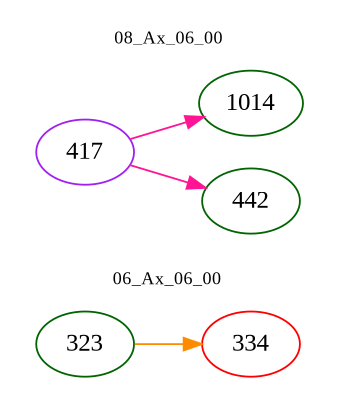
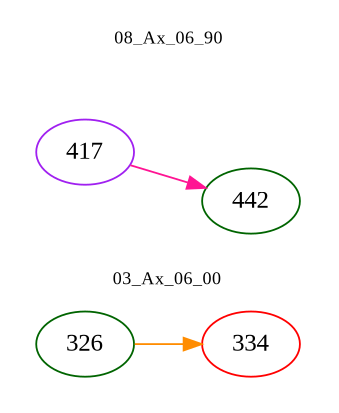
  digraph {
    fontname="Liberation Serif"
    rankdir=LR
    node [color=darkgreen fontname="Liberation Serif"]
    edge [color=deeppink fontname="Liberation Serif"]
-   n1 [label=323]
+   n1 [label=326]
    n2 [color=red label=334]
    n3 [color=purple label=417]
    n4 [label=442]
-   n5 [label=1014]
    subgraph cluster_1 {
      color=white
      fontsize=10
-     label="06_Ax_06_00"
+     label="03_Ax_06_00"
      n1
      n2
    }
    subgraph cluster_2 {
      color=white
      fontsize=10
-     label="08_Ax_06_00"
+     label="08_Ax_06_90"
      n3
      n4
-     n5
    }
    n1 -> n2 [color=darkorange]
    n3 -> n4
-   n3 -> n5
  }
